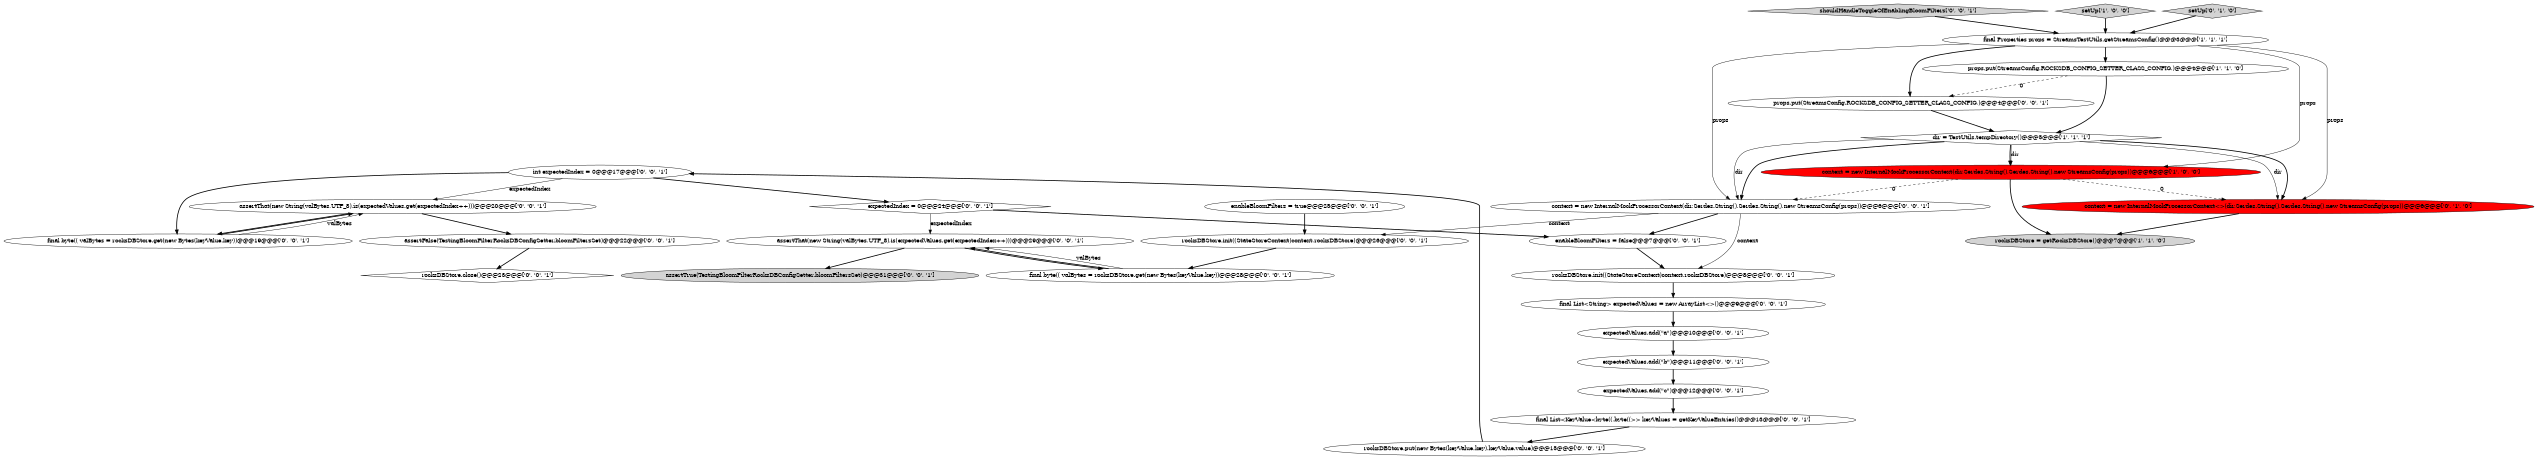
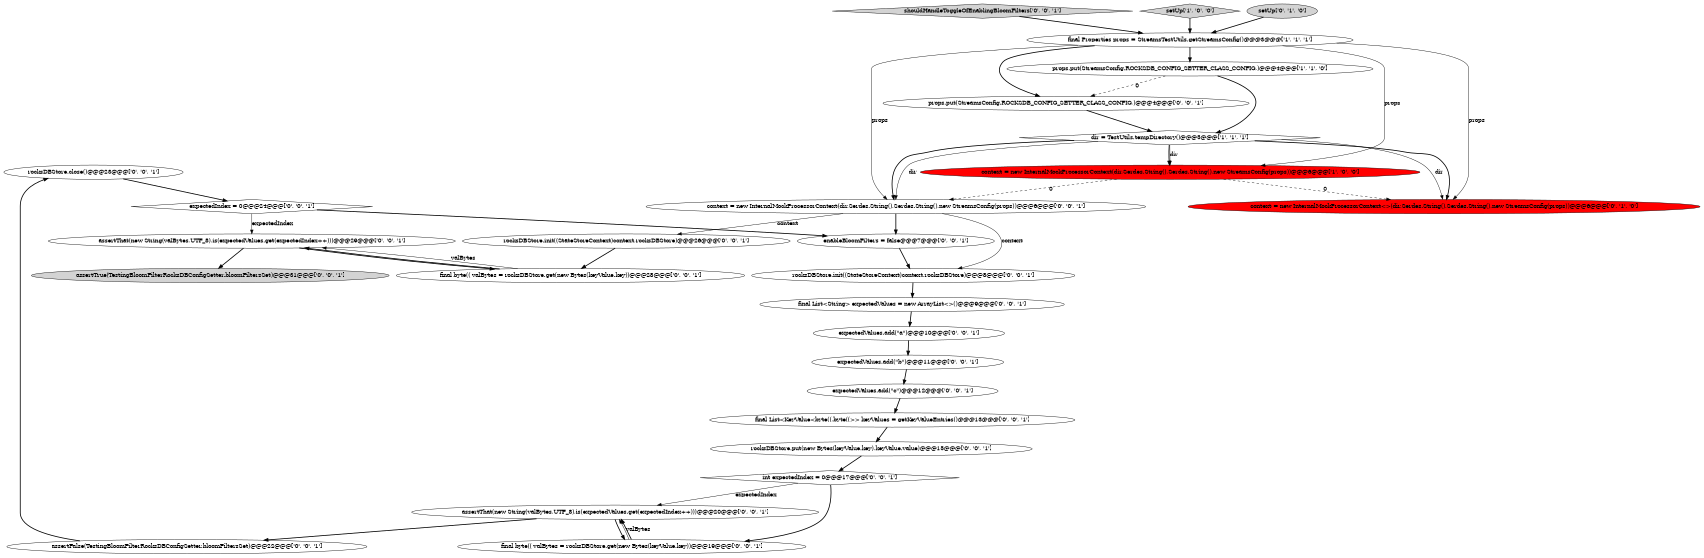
  digraph {
    node [fillcolor=white shape=ellipse style=filled]
    edge [style=bold]
-   n1 [label="rocksDBStore.close()@@@23@@@['0', '0', '1']" shape=diamond]
+   n1 [label="rocksDBStore.close()@@@23@@@['0', '0', '1']"]
    n2 [label="expectedIndex = 0@@@24@@@['0', '0', '1']" shape=diamond]
    n3 [label="assertThat(new String(valBytes,UTF_8),is(expectedValues.get(expectedIndex++)))@@@29@@@['0', '0', '1']"]
    n4 [label="enableBloomFilters = false@@@7@@@['0', '0', '1']"]
    n5 [label="props.put(StreamsConfig.ROCKSDB_CONFIG_SETTER_CLASS_CONFIG,)@@@4@@@['0', '0', '1']"]
    n6 [label="dir = TestUtils.tempDirectory()@@@5@@@['1', '1', '1']" shape=diamond]
    n7 [fillcolor=red label="context = new InternalMockProcessorContext<>(dir,Serdes.String(),Serdes.String(),new StreamsConfig(props))@@@6@@@['0', '1', '0']"]
    n8 [fillcolor=red label="context = new InternalMockProcessorContext(dir,Serdes.String(),Serdes.String(),new StreamsConfig(props))@@@6@@@['1', '0', '0']"]
    n9 [label="context = new InternalMockProcessorContext(dir,Serdes.String(),Serdes.String(),new StreamsConfig(props))@@@6@@@['0', '0', '1']"]
    n10 [label="assertFalse(TestingBloomFilterRocksDBConfigSetter.bloomFiltersSet)@@@22@@@['0', '0', '1']"]
-   n11 [fillcolor=lightgray label="rocksDBStore = getRocksDBStore()@@@7@@@['1', '1', '0']"]
    n12 [label="assertThat(new String(valBytes,UTF_8),is(expectedValues.get(expectedIndex++)))@@@20@@@['0', '0', '1']"]
    n13 [label="final byte(( valBytes = rocksDBStore.get(new Bytes(keyValue.key))@@@19@@@['0', '0', '1']"]
    n14 [fillcolor=lightgray label="assertTrue(TestingBloomFilterRocksDBConfigSetter.bloomFiltersSet)@@@31@@@['0', '0', '1']"]
    n15 [label="rocksDBStore.init((StateStoreContext)context,rocksDBStore)@@@8@@@['0', '0', '1']"]
    n16 [label="rocksDBStore.init((StateStoreContext)context,rocksDBStore)@@@26@@@['0', '0', '1']"]
-   n17 [label="int expectedIndex = 0@@@17@@@['0', '0', '1']"]
+   n17 [label="int expectedIndex = 0@@@17@@@['0', '0', '1']" shape=diamond]
    n18 [label="expectedValues.add(\"c\")@@@12@@@['0', '0', '1']"]
    n19 [label="final List<KeyValue<byte((,byte((>> keyValues = getKeyValueEntries()@@@13@@@['0', '0', '1']"]
    n20 [label="rocksDBStore.put(new Bytes(keyValue.key),keyValue.value)@@@15@@@['0', '0', '1']"]
    n21 [fillcolor=lightgray label="shouldHandleToggleOfEnablingBloomFilters['0', '0', '1']" shape=diamond]
    n22 [label="final Properties props = StreamsTestUtils.getStreamsConfig()@@@3@@@['1', '1', '1']"]
    n23 [label="props.put(StreamsConfig.ROCKSDB_CONFIG_SETTER_CLASS_CONFIG,)@@@4@@@['1', '1', '0']"]
    n24 [label="final List<String> expectedValues = new ArrayList<>()@@@9@@@['0', '0', '1']"]
    n25 [label="expectedValues.add(\"a\")@@@10@@@['0', '0', '1']"]
    n26 [label="expectedValues.add(\"b\")@@@11@@@['0', '0', '1']"]
    n27 [fillcolor=lightgray label="setUp['1', '0', '0']" shape=diamond]
    n28 [label="final byte(( valBytes = rocksDBStore.get(new Bytes(keyValue.key))@@@28@@@['0', '0', '1']"]
-   n29 [label="enableBloomFilters = true@@@25@@@['0', '0', '1']"]
-   n30 [fillcolor=lightgray label="setUp['0', '1', '0']" shape=diamond]
-   n17 -> n2
+   n30 [fillcolor=lightgray label="setUp['0', '1', '0']"]
+   n1 -> n2
    n2 -> n3 [label=expectedIndex style=solid]
    n2 -> n4
    n3 -> n14
    n3 -> n28
    n4 -> n15
    n5 -> n6
    n6 -> n7 [label=dir style=solid]
    n6 -> n7
    n6 -> n8
    n6 -> n8 [label=dir style=solid]
    n6 -> n9 [label=dir style=solid]
    n6 -> n9
-   n7 -> n11
    n8 -> n7 [label=0 style=dashed]
    n8 -> n9 [label=0 style=dashed]
-   n8 -> n11
    n9 -> n4
    n9 -> n15 [label=context style=solid]
    n9 -> n16 [label=context style=solid]
    n10 -> n1
    n12 -> n10
    n12 -> n13
    n13 -> n12 [label=valBytes style=solid]
    n13 -> n12
    n15 -> n24
    n16 -> n28
    n17 -> n12 [label=expectedIndex style=solid]
    n17 -> n13
    n18 -> n19
    n19 -> n20
    n20 -> n17
    n21 -> n22
    n22 -> n5
    n22 -> n7 [label=props style=solid]
    n22 -> n8 [label=props style=solid]
    n22 -> n9 [label=props style=solid]
    n22 -> n23
    n23 -> n5 [label=0 style=dashed]
    n23 -> n6
    n24 -> n25
    n25 -> n26
    n26 -> n18
    n27 -> n22
    n28 -> n3
    n28 -> n3 [label=valBytes style=solid]
-   n29 -> n16
    n30 -> n22
  }
